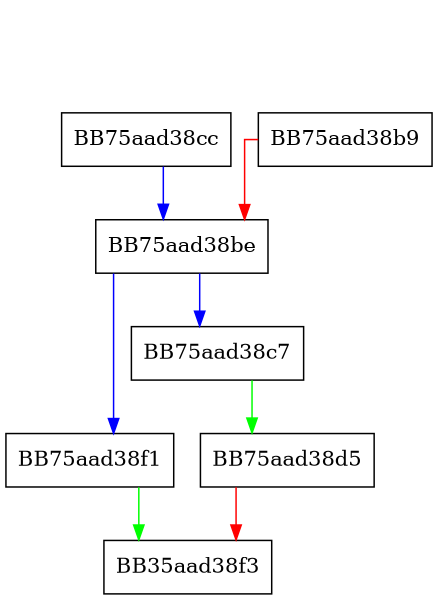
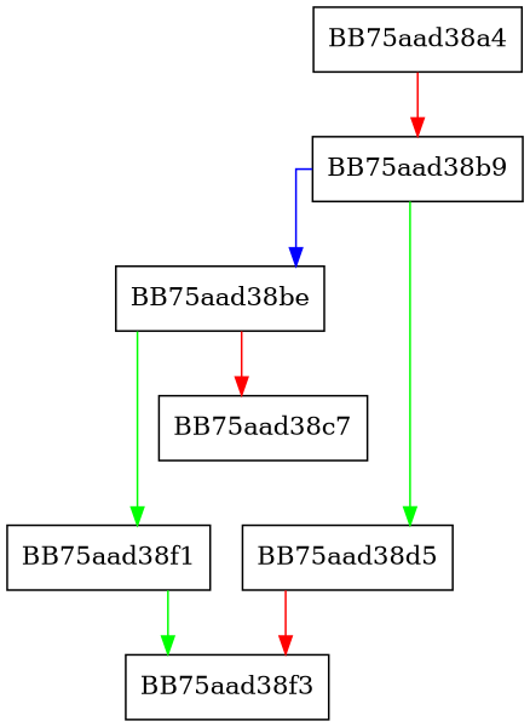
  digraph {
    splines=ortho
    node [shape=box]
    edge [color=red]
    n1 [label=BB75aad38b9]
+   BB75aad38a4
    BB75aad38be
    BB75aad38f1
-   BB75aad38f3 [label=BB35aad38f3]
+   BB75aad38f3
    BB75aad38c7
    BB75aad38d5
-   BB75aad38cc
-   n1 -> BB75aad38be
-   BB75aad38be -> BB75aad38f1 [color=blue]
-   BB75aad38be -> BB75aad38c7 [color=blue]
+   n1 -> BB75aad38be [color=blue]
+   BB75aad38a4 -> n1
+   BB75aad38be -> BB75aad38f1 [color=green]
+   BB75aad38be -> BB75aad38c7
    BB75aad38f1 -> BB75aad38f3 [color=green]
-   BB75aad38c7 -> BB75aad38d5 [color=green]
+   n1 -> BB75aad38d5 [color=green]
    BB75aad38d5 -> BB75aad38f3
-   BB75aad38cc -> BB75aad38be [color=blue]
  }
